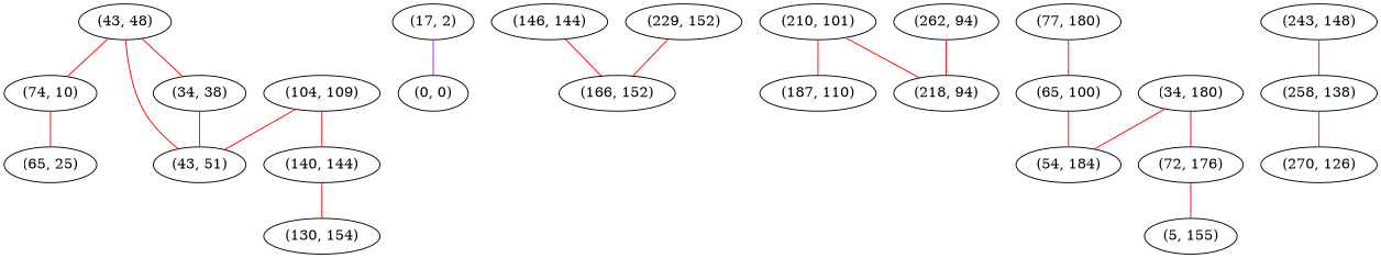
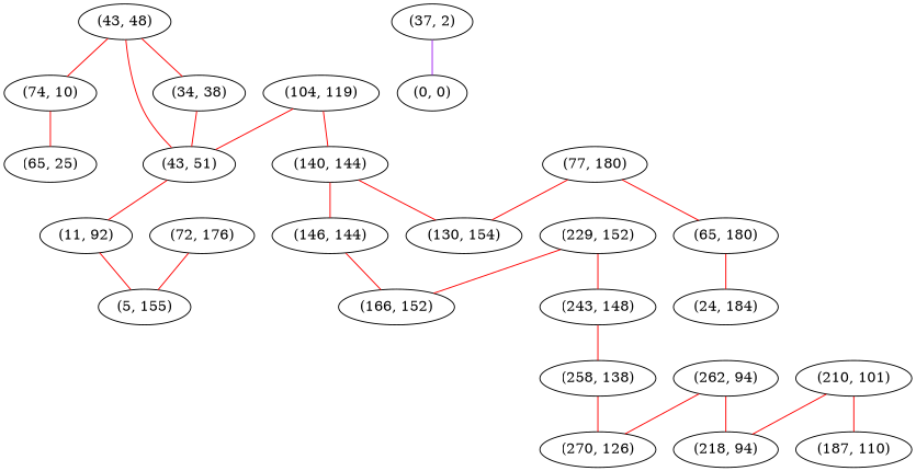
  graph {
    edge [color=red weight=1]
    "(43, 48)"
    "(34, 38)"
    "(43, 51)"
    "(74, 10)"
-   "(17, 2)"
+   "(11, 92)"
+   "(17, 2)" [label="(37, 2)"]
    "(0, 0)"
-   "(104, 119)" [label="(104, 109)"]
+   "(104, 119)"
    "(140, 144)"
    "(130, 154)"
    "(146, 144)"
    "(210, 101)"
    "(187, 110)"
    "(218, 94)"
-   "(34, 180)"
-   "(54, 184)"
+   "(54, 184)" [label="(24, 184)"]
    n17 [label="(72, 176)"]
    "(5, 155)"
    "(262, 94)"
    "(270, 126)"
    "(166, 152)"
    "(77, 180)"
-   "(65, 180)" [label="(65, 100)"]
+   "(65, 180)"
    "(65, 25)"
    "(229, 152)"
    "(243, 148)"
    "(258, 138)"
    "(43, 48)" -- "(34, 38)"
    "(43, 48)" -- "(43, 51)"
    "(43, 48)" -- "(74, 10)"
    "(34, 38)" -- "(43, 51)"
+   "(43, 51)" -- "(11, 92)"
    "(74, 10)" -- "(65, 25)"
+   "(11, 92)" -- "(5, 155)"
    "(17, 2)" -- "(0, 0)" [color=purple weight=4]
    "(104, 119)" -- "(43, 51)"
    "(104, 119)" -- "(140, 144)"
    "(140, 144)" -- "(130, 154)"
+   "(140, 144)" -- "(146, 144)"
    "(146, 144)" -- "(166, 152)"
    "(210, 101)" -- "(187, 110)"
    "(210, 101)" -- "(218, 94)"
-   "(34, 180)" -- "(54, 184)"
-   "(34, 180)" -- n17
    n17 -- "(5, 155)"
    "(262, 94)" -- "(218, 94)"
+   "(262, 94)" -- "(270, 126)"
+   "(77, 180)" -- "(130, 154)"
    "(77, 180)" -- "(65, 180)"
    "(65, 180)" -- "(54, 184)"
    "(229, 152)" -- "(166, 152)"
+   "(229, 152)" -- "(243, 148)"
    "(243, 148)" -- "(258, 138)"
    "(258, 138)" -- "(270, 126)"
  }
